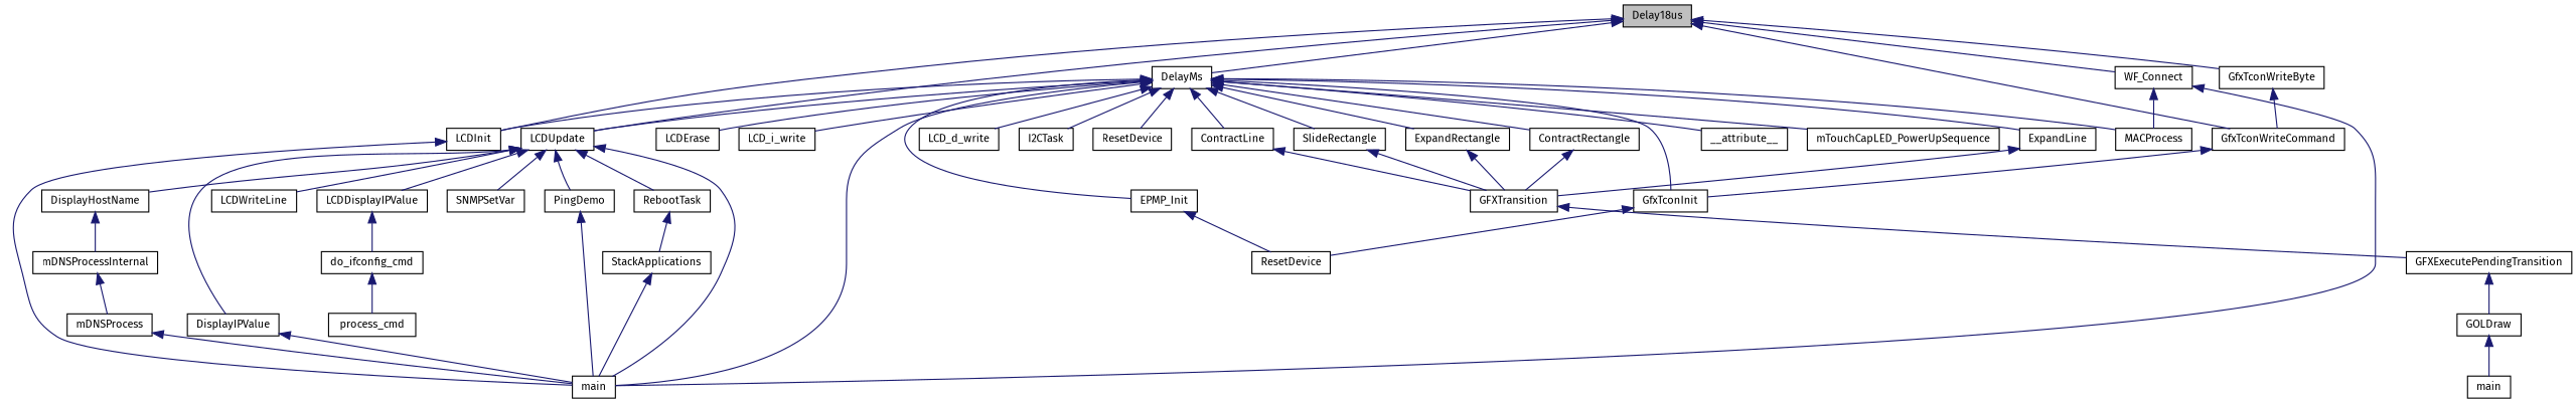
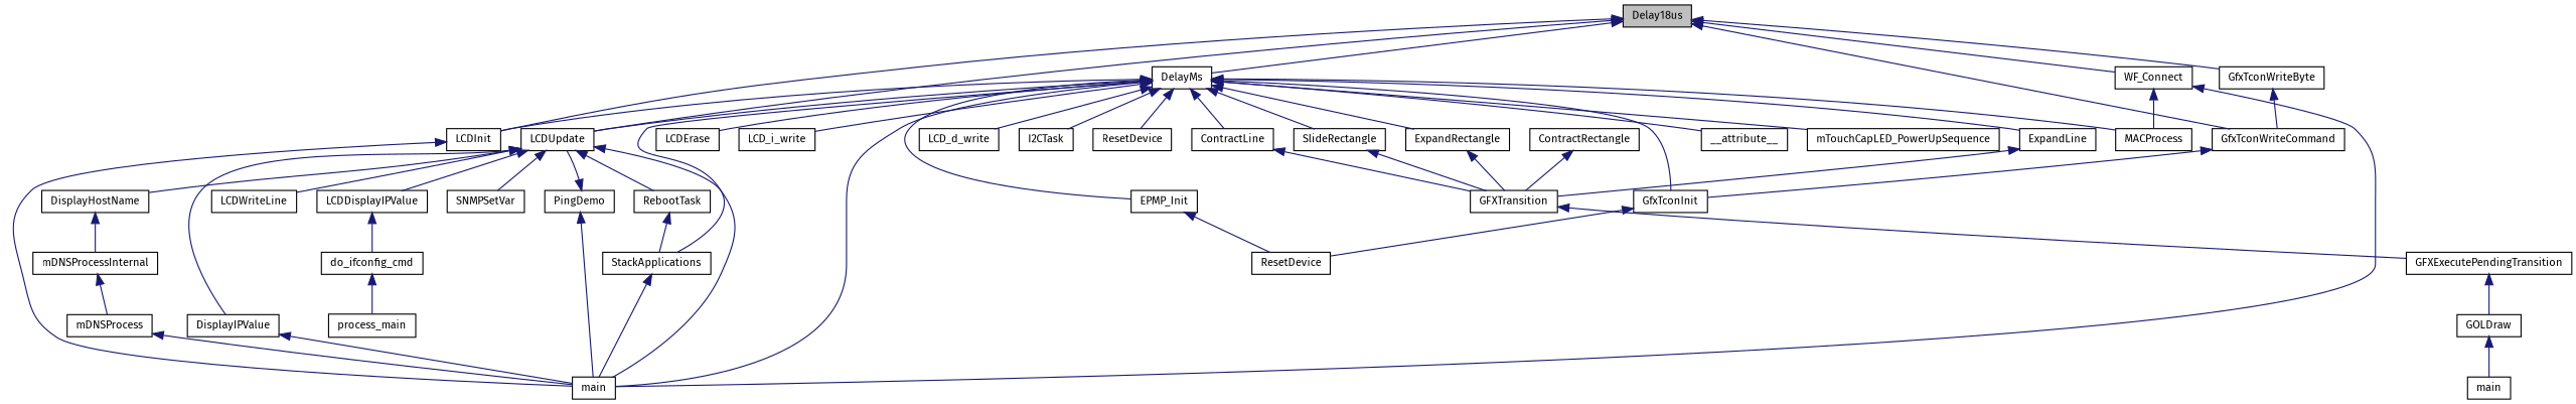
  digraph {
    fontname="Fira Sans"
    rankdir=TB
    node [color=black fillcolor=white fontname="Fira Sans" fontsize=10 shape=record style=filled]
    edge [color=midnightblue dir=back fontname="Fira Sans" fontsize=10 labelfontname=Helvetica labelfontsize=10 style=solid]
    n1 [fillcolor=grey75 fontcolor=black height=0.2 label=Delay18us width=0.4]
    n2 [height=0.2 label=LCDInit width=0.4]
    n3 [height=0.2 label=LCDUpdate width=0.4]
    n4 [height=0.2 label=DelayMs width=0.4]
    n5 [height=0.2 label=GfxTconWriteByte width=0.4]
    n6 [height=0.2 label=GfxTconWriteCommand width=0.4]
    n7 [height=0.2 label=WF_Connect width=0.4]
    n8 [height=0.2 label=main width=0.4]
    n9 [height=0.2 label=LCDWriteLine width=0.4]
    n10 [height=0.2 label=RebootTask width=0.4]
    n11 [height=0.2 label=LCDDisplayIPValue width=0.4]
    n12 [height=0.2 label=DisplayHostName width=0.4]
    n13 [height=0.2 label=SNMPSetVar width=0.4]
    n14 [height=0.2 label=DisplayIPValue width=0.4]
    n15 [height=0.2 label=PingDemo width=0.4]
    n16 [height=0.2 label=LCDErase width=0.4]
    n17 [height=0.2 label=LCD_i_write width=0.4]
    n18 [height=0.2 label=LCD_d_write width=0.4]
    n19 [height=0.2 label=I2CTask width=0.4]
    n20 [height=0.2 label=ResetDevice width=0.4]
    n21 [height=0.2 label=EPMP_Init width=0.4]
    n22 [height=0.2 label=GfxTconInit width=0.4]
    n23 [height=0.2 label=ExpandRectangle width=0.4]
    n24 [height=0.2 label=ContractRectangle width=0.4]
    n25 [height=0.2 label=ExpandLine width=0.4]
    n26 [height=0.2 label=ContractLine width=0.4]
    n27 [height=0.2 label=SlideRectangle width=0.4]
    n28 [height=0.2 label=__attribute__ width=0.4]
    n29 [height=0.2 label=mTouchCapLED_PowerUpSequence width=0.4]
    n30 [height=0.2 label=MACProcess width=0.4]
    n31 [height=0.2 label=StackApplications width=0.4]
    n32 [height=0.2 label=do_ifconfig_cmd width=0.4]
    n33 [height=0.2 label=mDNSProcessInternal width=0.4]
-   n34 [height=0.2 label=process_cmd width=0.4]
+   n34 [height=0.2 label=process_main width=0.4]
    n35 [height=0.2 label=mDNSProcess width=0.4]
    n36 [height=0.2 label=ResetDevice width=0.4]
    n37 [height=0.2 label=GFXTransition width=0.4]
    n38 [height=0.2 label=GFXExecutePendingTransition width=0.4]
    n39 [height=0.2 label=GOLDraw width=0.4]
    n40 [height=0.2 label=main width=0.4]
    n1 -> n2
    n1 -> n3
    n1 -> n4
    n1 -> n5
    n1 -> n6
    n1 -> n7
    n2 -> n8
    n3 -> n8
    n3 -> n9
    n3 -> n10
    n3 -> n11
    n3 -> n12
    n3 -> n13
    n3 -> n14
-   n3 -> n15
+   n15 -> n3
    n4 -> n2
    n4 -> n3
    n4 -> n8
    n4 -> n16
    n4 -> n17
    n4 -> n18
    n4 -> n19
    n4 -> n20
    n4 -> n21
    n4 -> n22
    n4 -> n23
-   n4 -> n24
+   n4 -> n31
    n4 -> n25
    n4 -> n26
    n4 -> n27
    n4 -> n28
    n4 -> n29
    n4 -> n30
    n5 -> n6
    n6 -> n22
    n7 -> n8
    n7 -> n30
    n10 -> n31
    n11 -> n32
    n12 -> n33
    n14 -> n8
    n15 -> n8
    n21 -> n36
    n22 -> n36
    n23 -> n37
    n24 -> n37
    n25 -> n37
    n26 -> n37
    n27 -> n37
    n31 -> n8
    n32 -> n34
    n33 -> n35
    n35 -> n8
    n37 -> n38
    n38 -> n39
    n39 -> n40
  }
